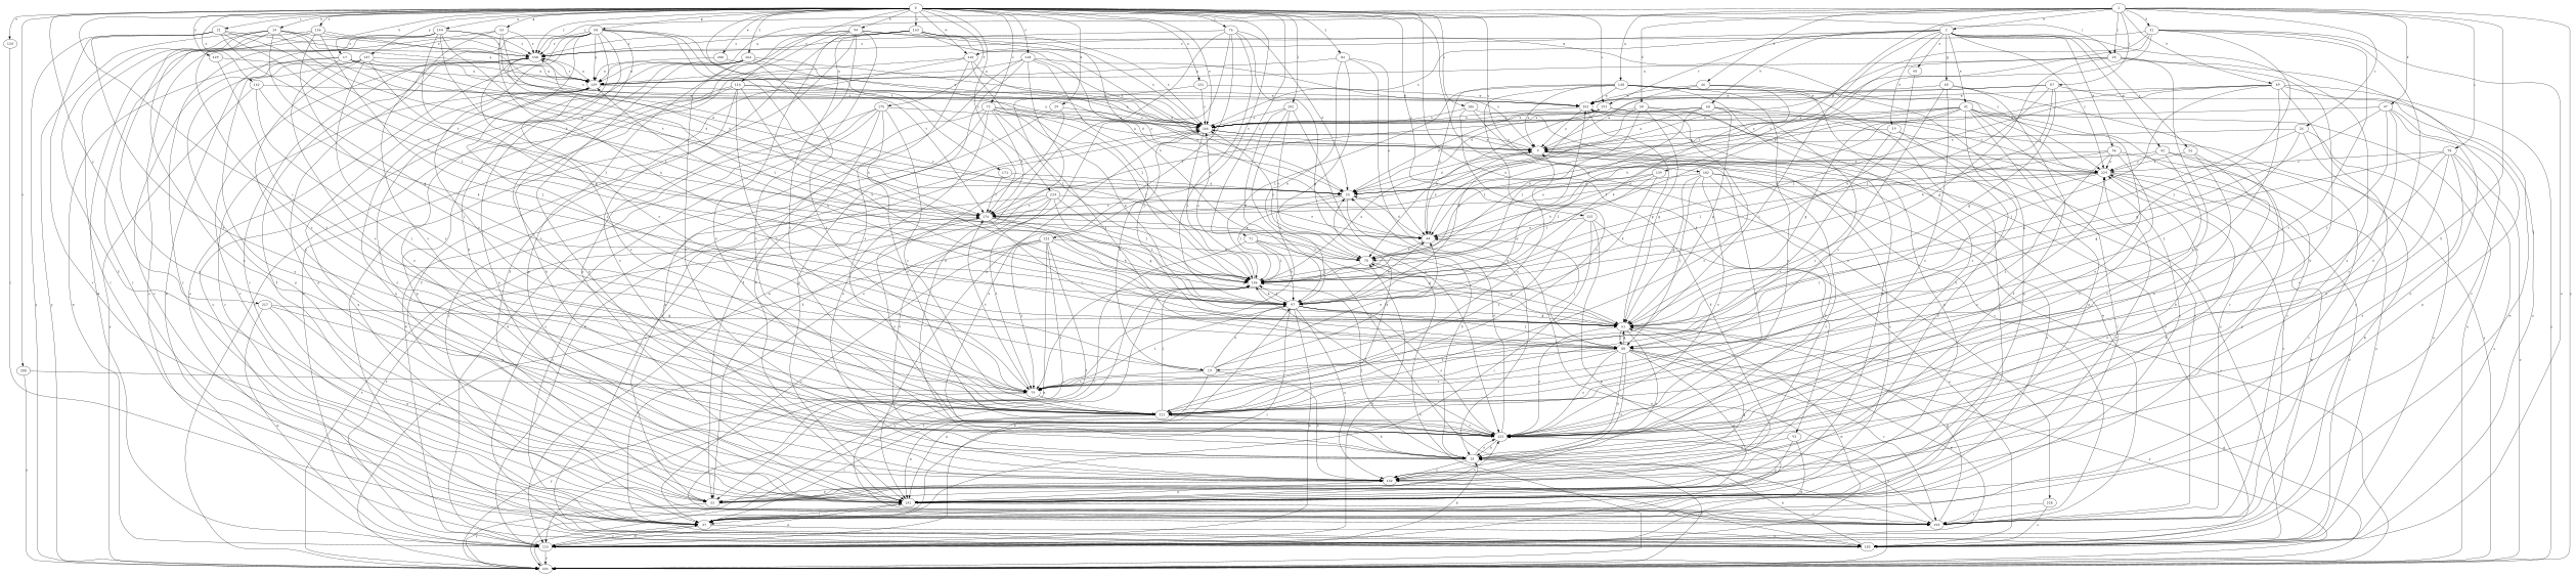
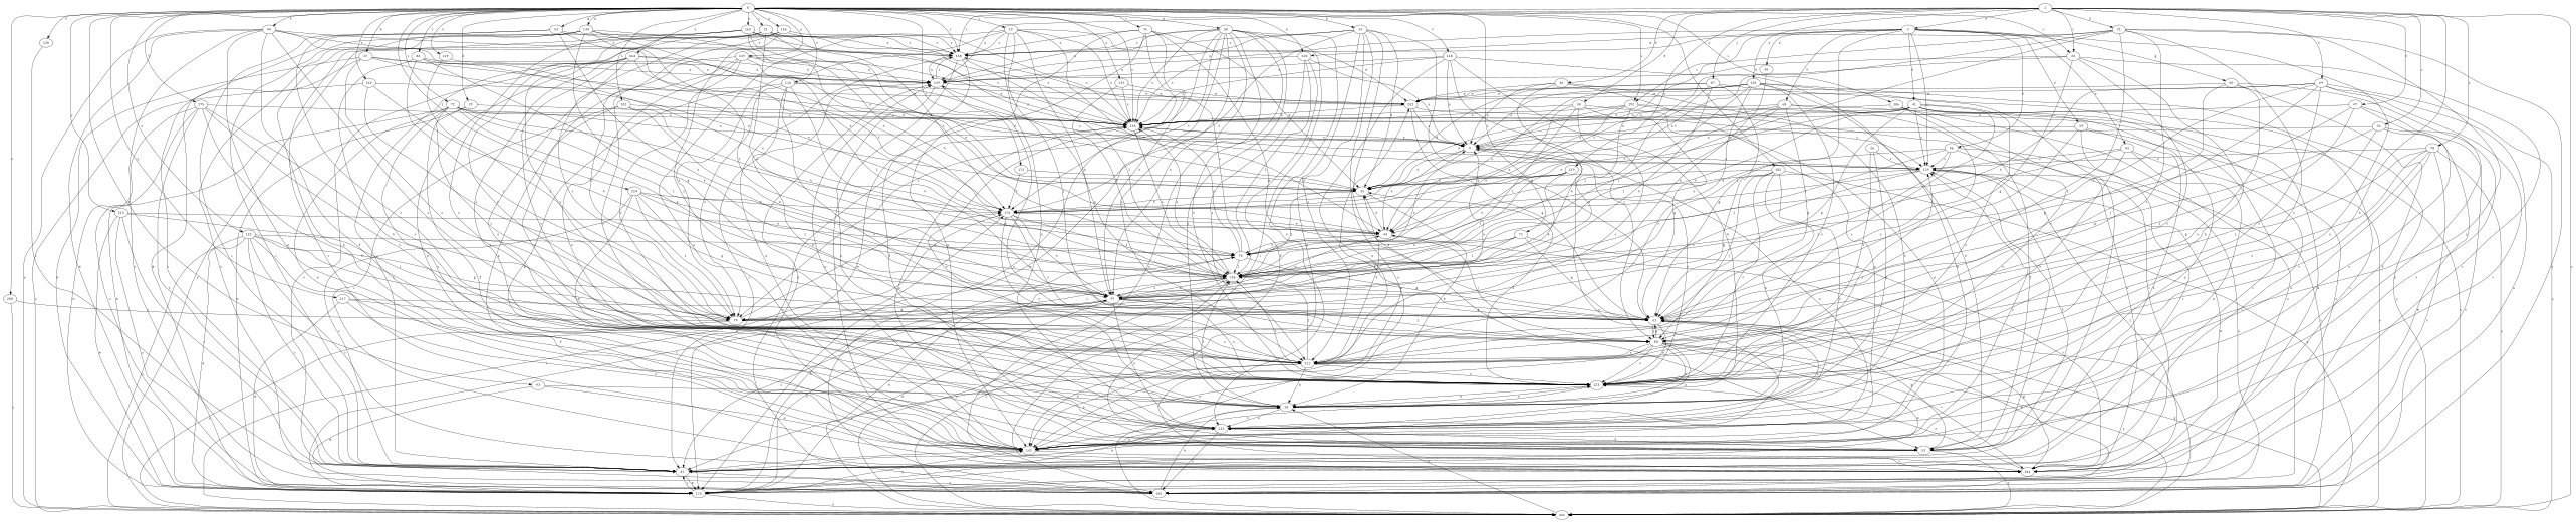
  strict digraph {
    fontname="IBM Plex Mono"
    node [fontname="IBM Plex Mono"]
    edge [fontname="IBM Plex Mono"]
    0
    14
    17
    19
    21
    23
    29
    53
    58
    71
    72
    76
    82
    93
    94
    102
    110
    116
    118
    120
    122
    129
    131
    137
    144
    156
    158
    162
    163
    164
    166
    171
    175
    182
    186
    192
-   200
    208
    215
    217
    224
-   228
    149
    221
    35
    52
    61
    141
    176
    211
    9
    27
    115
    79
    132
    44
    88
    97
    202
    106
    193
    18
    123
    185
    70
    229
    1
    2
    24
    31
    46
    47
    50
    n74 [label=69]
    78
    87
    139
    148
    26
    39
    40
    41
    42
    60
    68
    96
    0 -> 14 [label=b]
    0 -> 17 [label=b]
    0 -> 19 [label=c]
    0 -> 21 [label=c]
    0 -> 23 [label=c]
    0 -> 29 [label=d]
    0 -> 53 [label=g]
    0 -> 58 [label=g]
    0 -> 71 [label=i]
    0 -> 72 [label=i]
    0 -> 76 [label=i]
    0 -> 82 [label=j]
    0 -> 93 [label=k]
    0 -> 94 [label=k]
    0 -> 102 [label=l]
    0 -> 110 [label=m]
    0 -> 116 [label=n]
    0 -> 118 [label=n]
    0 -> 120 [label=n]
    0 -> 122 [label=n]
    0 -> 129 [label=o]
    0 -> 131 [label=o]
    0 -> 137 [label=p]
    0 -> 144 [label=q]
    0 -> 156 [label=r]
    0 -> 158 [label=r]
    0 -> 162 [label=s]
    0 -> 163 [label=s]
    0 -> 164 [label=s]
    0 -> 166 [label=s]
    0 -> 171 [label=t]
    0 -> 175 [label=t]
    0 -> 182 [label=u]
    0 -> 186 [label=v]
    0 -> 192 [label=v]
-   0 -> 200 [label=w]
    0 -> 208 [label=x]
    0 -> 215 [label=y]
    0 -> 217 [label=y]
    0 -> 224 [label=z]
-   0 -> 228 [label=z]
    14 -> 158 [label=r]
    14 -> 149 [label=q]
    14 -> 221 [label=y]
    14 -> 35 [label=d]
    14 -> 52 [label=f]
    14 -> 61 [label=g]
    14 -> 141 [label=p]
    14 -> 176 [label=t]
    14 -> 211 [label=x]
    17 -> 149 [label=q]
    17 -> 35 [label=d]
    17 -> 211 [label=x]
    17 -> 9 [label=a]
    17 -> 27 [label=c]
    17 -> 115 [label=m]
    19 -> 158 [label=r]
    19 -> 166 [label=s]
    19 -> 141 [label=p]
    19 -> 79 [label=i]
    19 -> 132 [label=o]
    19 -> 44 [label=e]
-   88 -> 19 [label=j]
+   19 -> 88 [label=j]
    19 -> 97 [label=k]
    19 -> 202 [label=w]
    21 -> 158 [label=r]
    21 -> 221 [label=y]
    21 -> 176 [label=t]
    21 -> 211 [label=x]
    21 -> 44 [label=e]
    21 -> 106 [label=l]
    21 -> 193 [label=v]
    23 -> 149 [label=q]
    23 -> 61 [label=g]
    23 -> 176 [label=t]
    23 -> 193 [label=v]
    23 -> 18 [label=b]
    23 -> 123 [label=n]
    29 -> 166 [label=s]
    29 -> 52 [label=f]
    29 -> 115 [label=m]
    53 -> 158 [label=r]
    53 -> 176 [label=t]
    53 -> 27 [label=c]
    53 -> 97 [label=k]
    53 -> 123 [label=n]
    58 -> 158 [label=r]
    58 -> 166 [label=s]
    58 -> 149 [label=q]
    58 -> 176 [label=t]
    58 -> 211 [label=x]
    58 -> 115 [label=m]
    58 -> 79 [label=i]
    58 -> 132 [label=o]
    58 -> 97 [label=k]
    58 -> 193 [label=v]
    58 -> 18 [label=b]
    58 -> 123 [label=n]
    58 -> 185 [label=u]
    71 -> 61 [label=g]
    71 -> 97 [label=k]
    71 -> 106 [label=l]
    71 -> 193 [label=v]
    71 -> 70 [label=h]
    72 -> 166 [label=s]
    72 -> 141 [label=p]
    72 -> 176 [label=t]
    72 -> 9 [label=a]
    72 -> 115 [label=m]
    72 -> 132 [label=o]
    72 -> 88 [label=j]
    72 -> 97 [label=k]
    72 -> 106 [label=l]
    76 -> 158 [label=r]
    76 -> 35 [label=d]
    76 -> 61 [label=g]
    76 -> 141 [label=p]
    76 -> 115 [label=m]
    76 -> 97 [label=k]
    76 -> 185 [label=u]
    82 -> 149 [label=q]
    82 -> 79 [label=i]
    82 -> 44 [label=e]
    82 -> 97 [label=k]
    82 -> 18 [label=b]
    93 -> 141 [label=p]
    93 -> 115 [label=m]
    93 -> 18 [label=b]
    94 -> 158 [label=r]
    94 -> 166 [label=s]
    94 -> 221 [label=y]
    94 -> 52 [label=f]
    94 -> 141 [label=p]
    94 -> 115 [label=m]
    94 -> 44 [label=e]
    94 -> 123 [label=n]
    94 -> 185 [label=u]
    102 -> 166 [label=s]
    102 -> 97 [label=k]
    102 -> 193 [label=v]
    102 -> 123 [label=n]
    102 -> 70 [label=h]
    110 -> 149 [label=q]
    110 -> 52 [label=f]
    110 -> 211 [label=x]
    110 -> 9 [label=a]
    110 -> 106 [label=l]
    116 -> 141 [label=p]
    116 -> 79 [label=i]
    116 -> 97 [label=k]
    116 -> 202 [label=w]
    116 -> 18 [label=b]
    116 -> 123 [label=n]
    116 -> 229 [label=z]
    118 -> 166 [label=s]
    118 -> 149 [label=q]
    118 -> 52 [label=f]
    118 -> 141 [label=p]
    118 -> 9 [label=a]
    118 -> 88 [label=j]
    118 -> 18 [label=b]
    120 -> 27 [label=c]
    122 -> 221 [label=y]
    122 -> 52 [label=f]
    122 -> 61 [label=g]
    122 -> 27 [label=c]
    122 -> 115 [label=m]
    122 -> 79 [label=i]
    122 -> 193 [label=v]
    122 -> 70 [label=h]
    129 -> 149 [label=q]
    129 -> 79 [label=i]
    131 -> 166 [label=s]
    131 -> 202 [label=w]
    131 -> 106 [label=l]
    137 -> 166 [label=s]
    137 -> 149 [label=q]
    137 -> 141 [label=p]
    137 -> 211 [label=x]
    137 -> 132 [label=o]
    137 -> 106 [label=l]
    137 -> 123 [label=n]
    144 -> 158 [label=r]
    144 -> 35 [label=d]
    144 -> 61 [label=g]
    144 -> 176 [label=t]
    144 -> 27 [label=c]
    144 -> 115 [label=m]
    144 -> 106 [label=l]
    144 -> 185 [label=u]
    156 -> 158 [label=r]
    156 -> 166 [label=s]
    156 -> 27 [label=c]
    156 -> 79 [label=i]
    156 -> 132 [label=o]
    156 -> 88 [label=j]
    158 -> 149 [label=q]
    158 -> 52 [label=f]
    158 -> 141 [label=p]
    158 -> 106 [label=l]
    158 -> 193 [label=v]
    162 -> 221 [label=y]
    162 -> 79 [label=i]
    162 -> 97 [label=k]
    162 -> 202 [label=w]
    163 -> 158 [label=r]
    163 -> 166 [label=s]
    163 -> 35 [label=d]
    163 -> 141 [label=p]
    163 -> 211 [label=x]
    163 -> 123 [label=n]
    163 -> 70 [label=h]
    163 -> 229 [label=z]
    164 -> 149 [label=q]
    164 -> 35 [label=d]
    164 -> 141 [label=p]
    164 -> 176 [label=t]
    164 -> 79 [label=i]
    164 -> 132 [label=o]
    164 -> 123 [label=n]
    164 -> 185 [label=u]
    166 -> 9 [label=a]
    166 -> 106 [label=l]
    166 -> 185 [label=u]
    171 -> 35 [label=d]
    171 -> 176 [label=t]
    175 -> 166 [label=s]
    175 -> 211 [label=x]
    175 -> 27 [label=c]
    175 -> 115 [label=m]
    175 -> 18 [label=b]
    175 -> 123 [label=n]
    175 -> 185 [label=u]
    182 -> 221 [label=y]
    182 -> 35 [label=d]
    182 -> 61 [label=g]
    182 -> 132 [label=o]
    182 -> 88 [label=j]
    182 -> 18 [label=b]
    182 -> 123 [label=n]
    186 -> 166 [label=s]
    186 -> 52 [label=f]
    186 -> 193 [label=v]
    186 -> 185 [label=u]
    192 -> 166 [label=s]
    192 -> 35 [label=d]
    192 -> 97 [label=k]
    192 -> 193 [label=v]
    192 -> 185 [label=u]
    192 -> 70 [label=h]
-   200 -> 166 [label=s]
-   200 -> 149 [label=q]
    208 -> 221 [label=y]
    208 -> 79 [label=i]
    215 -> 27 [label=c]
    215 -> 115 [label=m]
    215 -> 79 [label=i]
    215 -> 44 [label=e]
    215 -> 185 [label=u]
    217 -> 61 [label=g]
    217 -> 141 [label=p]
    217 -> 211 [label=x]
    217 -> 115 [label=m]
    224 -> 61 [label=g]
    224 -> 176 [label=t]
    224 -> 27 [label=c]
    224 -> 79 [label=i]
-   224 -> 44 [label=e]
+   224 -> 70 [label=e]
    224 -> 106 [label=l]
    224 -> 18 [label=b]
-   228 -> 193 [label=v]
-   228 -> 185 [label=u]
    149 -> 158 [label=r]
    149 -> 211 [label=x]
    149 -> 27 [label=c]
    149 -> 132 [label=o]
    149 -> 202 [label=w]
    221 -> 61 [label=g]
    221 -> 176 [label=t]
    221 -> 44 [label=e]
    221 -> 106 [label=l]
    221 -> 18 [label=b]
    221 -> 70 [label=h]
    35 -> 176 [label=t]
    35 -> 106 [label=l]
    35 -> 18 [label=b]
    52 -> 166 [label=s]
    52 -> 221 [label=y]
    52 -> 61 [label=g]
    52 -> 229 [label=z]
    61 -> 149 [label=q]
    61 -> 115 [label=m]
    61 -> 132 [label=o]
    61 -> 88 [label=j]
    61 -> 123 [label=n]
    141 -> 149 [label=q]
    141 -> 9 [label=a]
    141 -> 27 [label=c]
    141 -> 193 [label=v]
    141 -> 123 [label=n]
    141 -> 229 [label=z]
    176 -> 44 [label=e]
    176 -> 88 [label=j]
    176 -> 97 [label=k]
    176 -> 106 [label=l]
    176 -> 123 [label=n]
    211 -> 35 [label=d]
    211 -> 141 [label=p]
    211 -> 27 [label=c]
    211 -> 106 [label=l]
    211 -> 18 [label=b]
    211 -> 123 [label=n]
    9 -> 166 [label=s]
    9 -> 35 [label=d]
    9 -> 44 [label=e]
    9 -> 123 [label=n]
    9 -> 229 [label=z]
    27 -> 9 [label=a]
    27 -> 115 [label=m]
    27 -> 185 [label=u]
    115 -> 221 [label=y]
    115 -> 141 [label=p]
    115 -> 176 [label=t]
    115 -> 27 [label=c]
    115 -> 97 [label=k]
    115 -> 18 [label=b]
    115 -> 70 [label=h]
    79 -> 221 [label=y]
    79 -> 176 [label=t]
    79 -> 211 [label=x]
    79 -> 9 [label=a]
    132 -> 52 [label=f]
    132 -> 141 [label=p]
    132 -> 185 [label=u]
    44 -> 35 [label=d]
    44 -> 88 [label=j]
    44 -> 70 [label=h]
    88 -> 221 [label=y]
    88 -> 61 [label=g]
    88 -> 141 [label=p]
    88 -> 211 [label=x]
    88 -> 115 [label=m]
    88 -> 132 [label=o]
    88 -> 193 [label=v]
    88 -> 18 [label=b]
    88 -> 123 [label=n]
    97 -> 61 [label=g]
    97 -> 27 [label=c]
    97 -> 115 [label=m]
    97 -> 79 [label=i]
    97 -> 132 [label=o]
    97 -> 44 [label=e]
    97 -> 88 [label=j]
    97 -> 106 [label=l]
    97 -> 123 [label=n]
    202 -> 166 [label=s]
    202 -> 61 [label=g]
    202 -> 9 [label=a]
    202 -> 229 [label=z]
    106 -> 166 [label=s]
    106 -> 221 [label=y]
    106 -> 9 [label=a]
    106 -> 79 [label=i]
    106 -> 97 [label=k]
    193 -> 149 [label=q]
    193 -> 61 [label=g]
    193 -> 202 [label=w]
    193 -> 123 [label=n]
    193 -> 229 [label=z]
    18 -> 166 [label=s]
    18 -> 132 [label=o]
    18 -> 106 [label=l]
    18 -> 123 [label=n]
    123 -> 35 [label=d]
    123 -> 106 [label=l]
    123 -> 18 [label=b]
    123 -> 229 [label=z]
    185 -> 18 [label=b]
    70 -> 158 [label=r]
    70 -> 166 [label=s]
    70 -> 61 [label=g]
    70 -> 106 [label=l]
    229 -> 35 [label=d]
    229 -> 52 [label=f]
    229 -> 176 [label=t]
    229 -> 115 [label=m]
    229 -> 79 [label=i]
    229 -> 185 [label=u]
    1 -> 23 [label=c]
    1 -> 158 [label=r]
    1 -> 149 [label=q]
    1 -> 221 [label=y]
    1 -> 18 [label=b]
    1 -> 2 [label=a]
    1 -> 24 [label=c]
    1 -> 31 [label=d]
    1 -> 46 [label=f]
    1 -> 47 [label=f]
    1 -> 50 [label=f]
    1 -> n74 [label=h]
    1 -> 78 [label=i]
    1 -> 87 [label=j]
    1 -> 139 [label=p]
    1 -> 148 [label=q]
    2 -> 110 [label=m]
    2 -> 166 [label=s]
    2 -> 192 [label=v]
    2 -> 79 [label=i]
    2 -> 132 [label=o]
    2 -> 229 [label=z]
-   2 -> 26 [label=c]
    2 -> 39 [label=e]
    2 -> 40 [label=e]
    2 -> 41 [label=e]
    2 -> 42 [label=e]
    2 -> 60 [label=g]
    2 -> 68 [label=h]
    2 -> 96 [label=k]
    24 -> 61 [label=g]
    24 -> 9 [label=a]
    24 -> 115 [label=m]
    24 -> 88 [label=j]
    24 -> 185 [label=u]
    31 -> 158 [label=r]
    31 -> 35 [label=d]
    31 -> 176 [label=t]
    31 -> 211 [label=x]
    31 -> 132 [label=o]
    31 -> 44 [label=e]
    31 -> 88 [label=j]
    31 -> 185 [label=u]
    46 -> 141 [label=p]
    46 -> 9 [label=a]
    46 -> 132 [label=o]
    46 -> 97 [label=k]
    46 -> 202 [label=w]
    47 -> 166 [label=s]
    47 -> 61 [label=g]
    47 -> 141 [label=p]
    47 -> 132 [label=o]
    47 -> 88 [label=j]
-   47 -> 123 [label=n]
+   31 -> 123 [label=n]
    50 -> 166 [label=s]
    50 -> 61 [label=g]
    50 -> 141 [label=p]
    50 -> 211 [label=x]
    50 -> 44 [label=e]
    50 -> 106 [label=l]
    n74 -> 221 [label=y]
    n74 -> 211 [label=x]
    n74 -> 27 [label=c]
    n74 -> 88 [label=j]
    n74 -> 202 [label=w]
    n74 -> 106 [label=l]
    n74 -> 185 [label=u]
    n74 -> 70 [label=h]
    78 -> 221 [label=y]
    78 -> 61 [label=g]
    78 -> 211 [label=x]
    78 -> 132 [label=o]
    78 -> 123 [label=n]
    78 -> 185 [label=u]
    78 -> 229 [label=z]
    87 -> 35 [label=d]
    87 -> 61 [label=g]
    87 -> 115 [label=m]
    87 -> 97 [label=k]
    87 -> 202 [label=w]
    87 -> 106 [label=l]
    139 -> 35 [label=d]
    139 -> 97 [label=k]
    139 -> 106 [label=l]
    139 -> 70 [label=h]
    148 -> 221 [label=y]
    148 -> 141 [label=p]
    148 -> 211 [label=x]
    148 -> 9 [label=a]
    148 -> 27 [label=c]
    148 -> 44 [label=e]
    148 -> 202 [label=w]
    148 -> 106 [label=l]
    148 -> 123 [label=n]
    26 -> 18 [label=b]
    26 -> 123 [label=n]
    26 -> 229 [label=z]
+   39 -> 221 [label=y]
    39 -> 52 [label=f]
    39 -> 211 [label=x]
    39 -> 9 [label=a]
    39 -> 27 [label=c]
    40 -> 97 [label=k]
    41 -> 166 [label=s]
    41 -> 61 [label=g]
    41 -> 141 [label=p]
    41 -> 211 [label=x]
    41 -> 9 [label=a]
    41 -> 27 [label=c]
    41 -> 44 [label=e]
    41 -> 193 [label=v]
    41 -> 123 [label=n]
    41 -> 70 [label=h]
    41 -> 229 [label=z]
    42 -> 141 [label=p]
    42 -> 27 [label=c]
    42 -> 106 [label=l]
    42 -> 123 [label=n]
    42 -> 229 [label=z]
    60 -> 52 [label=f]
    60 -> 211 [label=x]
    60 -> 202 [label=w]
    60 -> 193 [label=v]
    60 -> 123 [label=n]
    68 -> 166 [label=s]
    68 -> 221 [label=y]
    68 -> 61 [label=g]
    68 -> 176 [label=t]
    68 -> 211 [label=x]
    68 -> 9 [label=a]
    68 -> 106 [label=l]
    96 -> 79 [label=i]
    96 -> 44 [label=e]
    96 -> 106 [label=l]
    96 -> 123 [label=n]
    96 -> 185 [label=u]
    96 -> 229 [label=z]
  }
